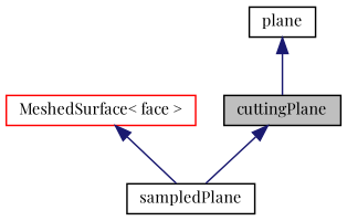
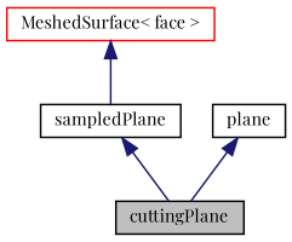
  digraph {
    fontname="Playfair Display"
    node [color=black fontname="Playfair Display" fontsize=10 shape=record]
    edge [color=midnightblue dir=back fontname="Playfair Display" fontsize=10 labelfontname=Helvetica labelfontsize=10 style=solid]
    n1 [fillcolor=grey75 fontcolor=black height=0.2 label=cuttingPlane style=filled width=0.4]
    n2 [height=0.2 label=sampledPlane width=0.4]
    n3 [height=0.2 label=plane width=0.4]
    n4 [color=red height=0.2 label="MeshedSurface\< face \>" width=0.4]
-   n1 -> n2
+   n2 -> n1
    n3 -> n1
    n4 -> n2
  }
